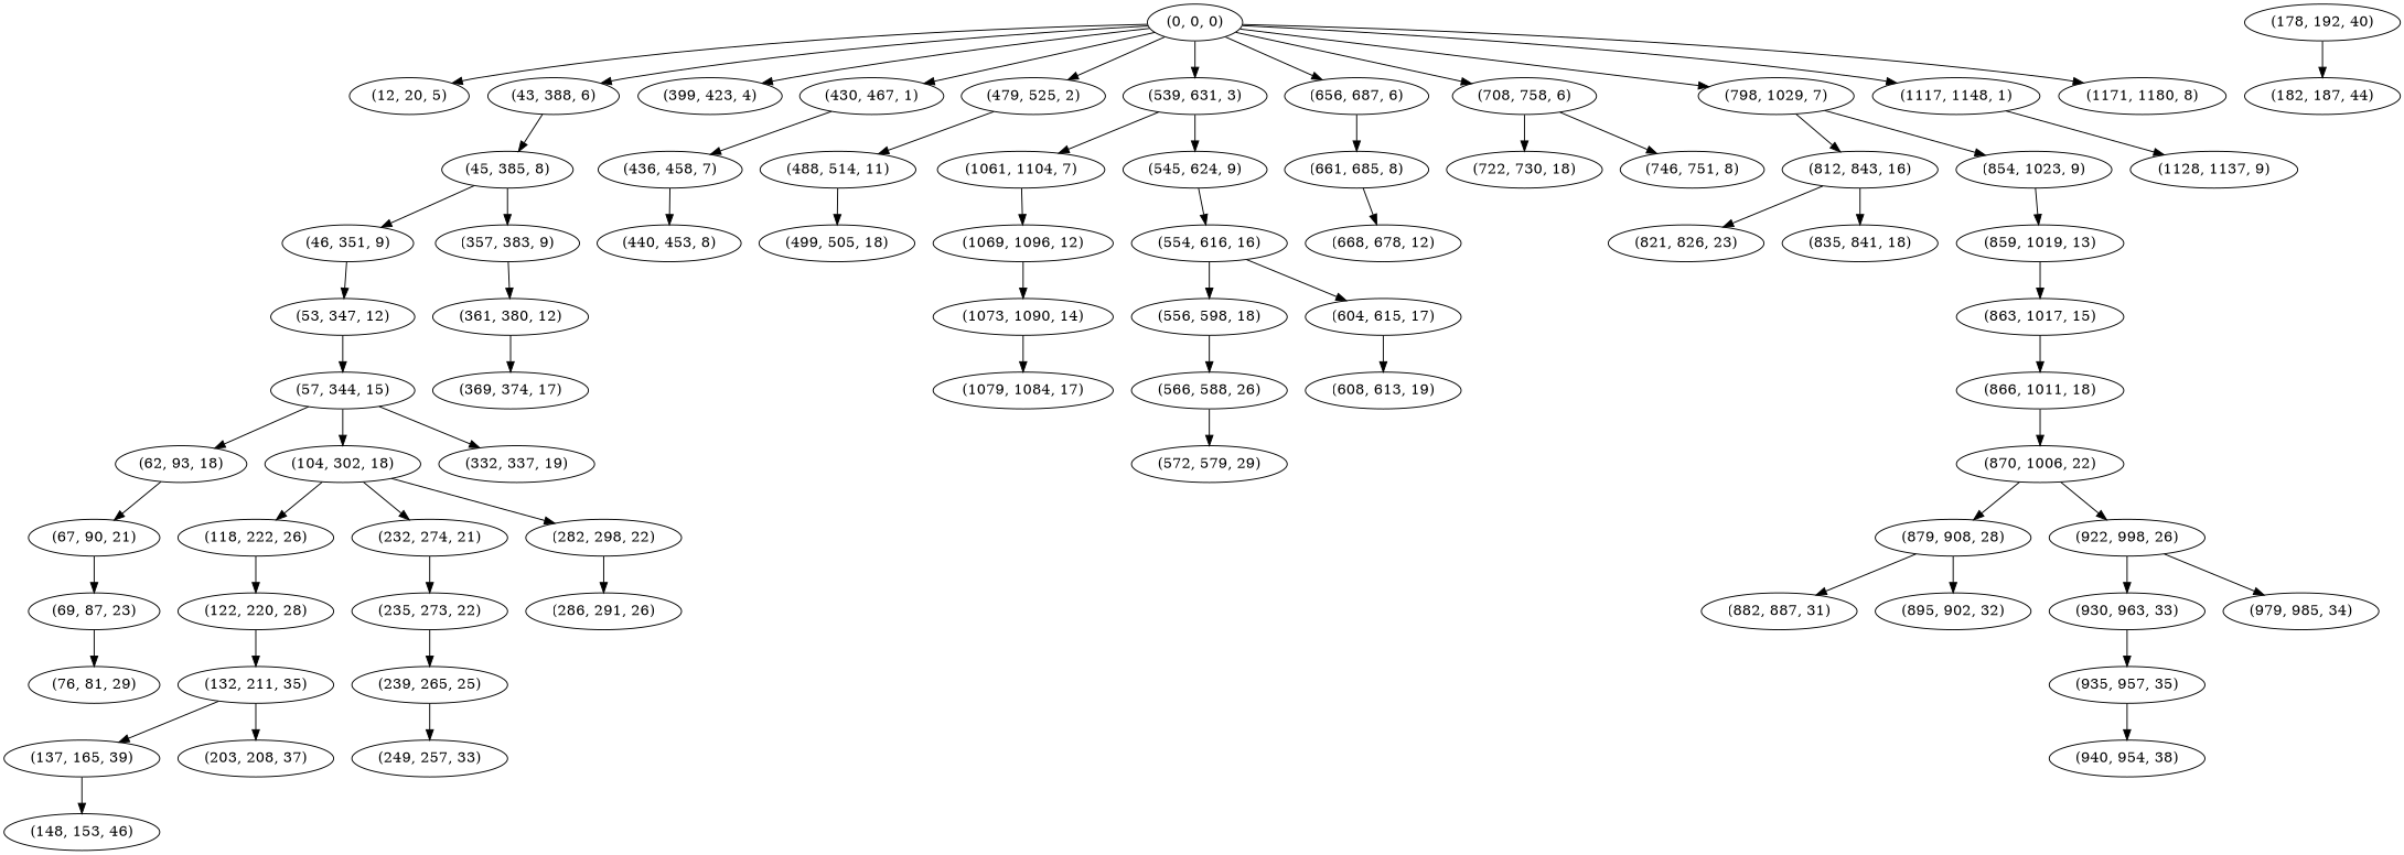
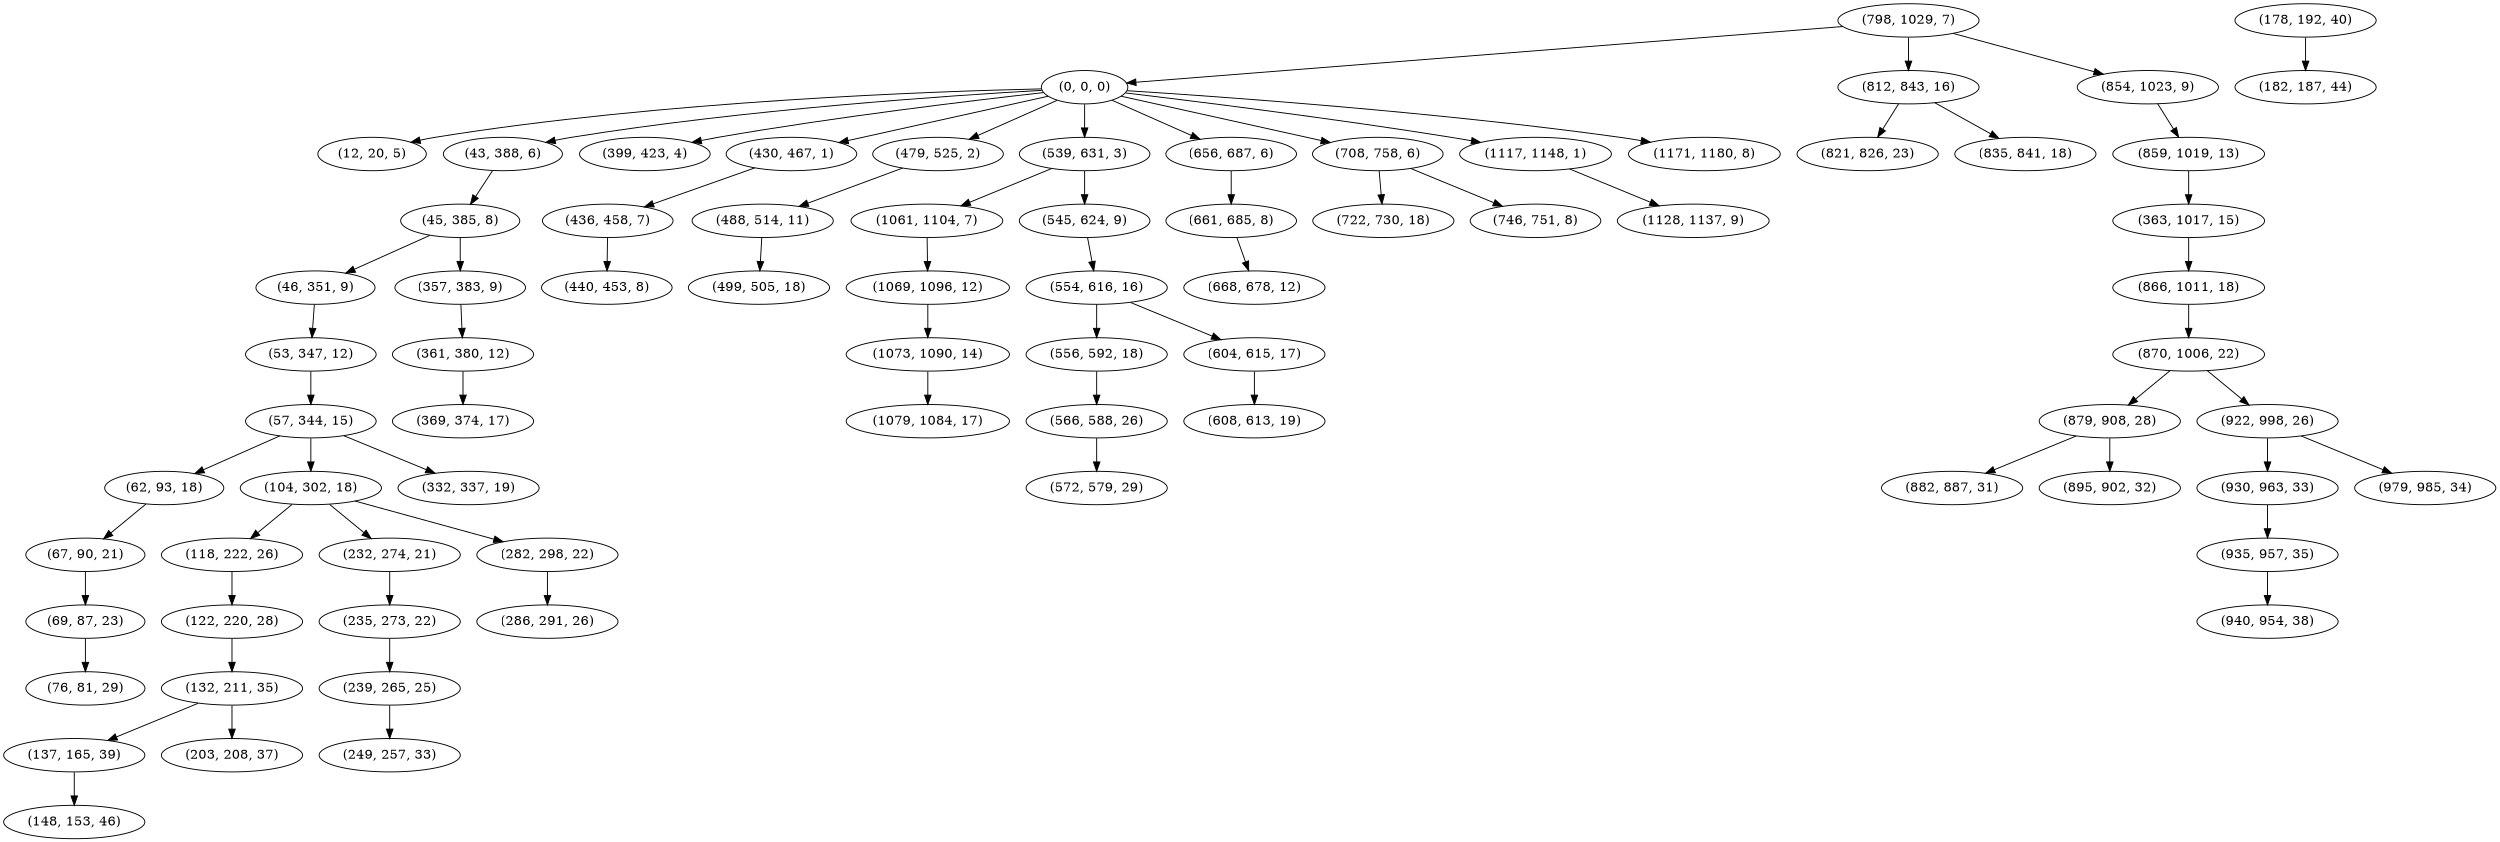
  digraph {
    "(0, 0, 0)"
    "(12, 20, 5)"
    "(43, 388, 6)"
    "(399, 423, 4)"
    "(430, 467, 1)"
    "(479, 525, 2)"
    "(539, 631, 3)"
    "(656, 687, 6)"
    "(708, 758, 6)"
    "(798, 1029, 7)"
    "(1117, 1148, 1)"
    "(1171, 1180, 8)"
    "(45, 385, 8)"
    "(436, 458, 7)"
    "(488, 514, 11)"
    "(1061, 1104, 7)"
    "(545, 624, 9)"
    "(661, 685, 8)"
    "(722, 730, 18)"
    "(746, 751, 8)"
    "(812, 843, 16)"
    "(854, 1023, 9)"
    "(1069, 1096, 12)"
    "(1128, 1137, 9)"
    "(46, 351, 9)"
    "(357, 383, 9)"
    "(53, 347, 12)"
    "(361, 380, 12)"
    "(57, 344, 15)"
    "(62, 93, 18)"
    "(104, 302, 18)"
    "(332, 337, 19)"
    "(67, 90, 21)"
    "(118, 222, 26)"
    "(232, 274, 21)"
    "(282, 298, 22)"
    "(69, 87, 23)"
    "(76, 81, 29)"
    "(122, 220, 28)"
    "(235, 273, 22)"
    "(286, 291, 26)"
    "(132, 211, 35)"
    "(137, 165, 39)"
    "(203, 208, 37)"
    "(148, 153, 46)"
    "(178, 192, 40)"
    "(182, 187, 44)"
    "(239, 265, 25)"
    "(249, 257, 33)"
    "(369, 374, 17)"
    "(440, 453, 8)"
    "(499, 505, 18)"
    "(554, 616, 16)"
-   "(556, 598, 18)"
+   "(556, 598, 18)" [label="(556, 592, 18)"]
    "(604, 615, 17)"
    "(566, 588, 26)"
    "(608, 613, 19)"
    "(572, 579, 29)"
    "(668, 678, 12)"
    "(821, 826, 23)"
    "(835, 841, 18)"
    "(859, 1019, 13)"
-   "(863, 1017, 15)"
+   "(863, 1017, 15)" [label="(363, 1017, 15)"]
    "(866, 1011, 18)"
    "(870, 1006, 22)"
    "(879, 908, 28)"
    "(922, 998, 26)"
    "(882, 887, 31)"
    "(895, 902, 32)"
    "(930, 963, 33)"
    "(979, 985, 34)"
    "(935, 957, 35)"
    "(940, 954, 38)"
    "(1073, 1090, 14)"
    "(1079, 1084, 17)"
    "(0, 0, 0)" -> "(12, 20, 5)"
    "(0, 0, 0)" -> "(43, 388, 6)"
    "(0, 0, 0)" -> "(399, 423, 4)"
    "(0, 0, 0)" -> "(430, 467, 1)"
    "(0, 0, 0)" -> "(479, 525, 2)"
    "(0, 0, 0)" -> "(539, 631, 3)"
    "(0, 0, 0)" -> "(656, 687, 6)"
    "(0, 0, 0)" -> "(708, 758, 6)"
-   "(0, 0, 0)" -> "(798, 1029, 7)"
+   "(798, 1029, 7)" -> "(0, 0, 0)"
    "(0, 0, 0)" -> "(1117, 1148, 1)"
    "(0, 0, 0)" -> "(1171, 1180, 8)"
    "(43, 388, 6)" -> "(45, 385, 8)"
    "(430, 467, 1)" -> "(436, 458, 7)"
    "(479, 525, 2)" -> "(488, 514, 11)"
    "(539, 631, 3)" -> "(1061, 1104, 7)"
    "(539, 631, 3)" -> "(545, 624, 9)"
    "(656, 687, 6)" -> "(661, 685, 8)"
    "(708, 758, 6)" -> "(722, 730, 18)"
    "(708, 758, 6)" -> "(746, 751, 8)"
    "(798, 1029, 7)" -> "(812, 843, 16)"
    "(798, 1029, 7)" -> "(854, 1023, 9)"
    "(1117, 1148, 1)" -> "(1128, 1137, 9)"
    "(45, 385, 8)" -> "(46, 351, 9)"
    "(45, 385, 8)" -> "(357, 383, 9)"
    "(436, 458, 7)" -> "(440, 453, 8)"
    "(488, 514, 11)" -> "(499, 505, 18)"
    "(1061, 1104, 7)" -> "(1069, 1096, 12)"
    "(545, 624, 9)" -> "(554, 616, 16)"
    "(661, 685, 8)" -> "(668, 678, 12)"
    "(812, 843, 16)" -> "(821, 826, 23)"
    "(812, 843, 16)" -> "(835, 841, 18)"
    "(854, 1023, 9)" -> "(859, 1019, 13)"
    "(1069, 1096, 12)" -> "(1073, 1090, 14)"
    "(46, 351, 9)" -> "(53, 347, 12)"
    "(357, 383, 9)" -> "(361, 380, 12)"
    "(53, 347, 12)" -> "(57, 344, 15)"
    "(361, 380, 12)" -> "(369, 374, 17)"
    "(57, 344, 15)" -> "(62, 93, 18)"
    "(57, 344, 15)" -> "(104, 302, 18)"
    "(57, 344, 15)" -> "(332, 337, 19)"
    "(62, 93, 18)" -> "(67, 90, 21)"
    "(104, 302, 18)" -> "(118, 222, 26)"
    "(104, 302, 18)" -> "(232, 274, 21)"
    "(104, 302, 18)" -> "(282, 298, 22)"
    "(67, 90, 21)" -> "(69, 87, 23)"
    "(118, 222, 26)" -> "(122, 220, 28)"
    "(232, 274, 21)" -> "(235, 273, 22)"
    "(282, 298, 22)" -> "(286, 291, 26)"
    "(69, 87, 23)" -> "(76, 81, 29)"
    "(122, 220, 28)" -> "(132, 211, 35)"
    "(235, 273, 22)" -> "(239, 265, 25)"
    "(132, 211, 35)" -> "(137, 165, 39)"
    "(132, 211, 35)" -> "(203, 208, 37)"
    "(137, 165, 39)" -> "(148, 153, 46)"
    "(178, 192, 40)" -> "(182, 187, 44)"
    "(239, 265, 25)" -> "(249, 257, 33)"
    "(554, 616, 16)" -> "(556, 598, 18)"
    "(554, 616, 16)" -> "(604, 615, 17)"
    "(556, 598, 18)" -> "(566, 588, 26)"
    "(604, 615, 17)" -> "(608, 613, 19)"
    "(566, 588, 26)" -> "(572, 579, 29)"
    "(859, 1019, 13)" -> "(863, 1017, 15)"
    "(863, 1017, 15)" -> "(866, 1011, 18)"
    "(866, 1011, 18)" -> "(870, 1006, 22)"
    "(870, 1006, 22)" -> "(879, 908, 28)"
    "(870, 1006, 22)" -> "(922, 998, 26)"
    "(879, 908, 28)" -> "(882, 887, 31)"
    "(879, 908, 28)" -> "(895, 902, 32)"
    "(922, 998, 26)" -> "(930, 963, 33)"
    "(922, 998, 26)" -> "(979, 985, 34)"
    "(930, 963, 33)" -> "(935, 957, 35)"
    "(935, 957, 35)" -> "(940, 954, 38)"
    "(1073, 1090, 14)" -> "(1079, 1084, 17)"
  }
